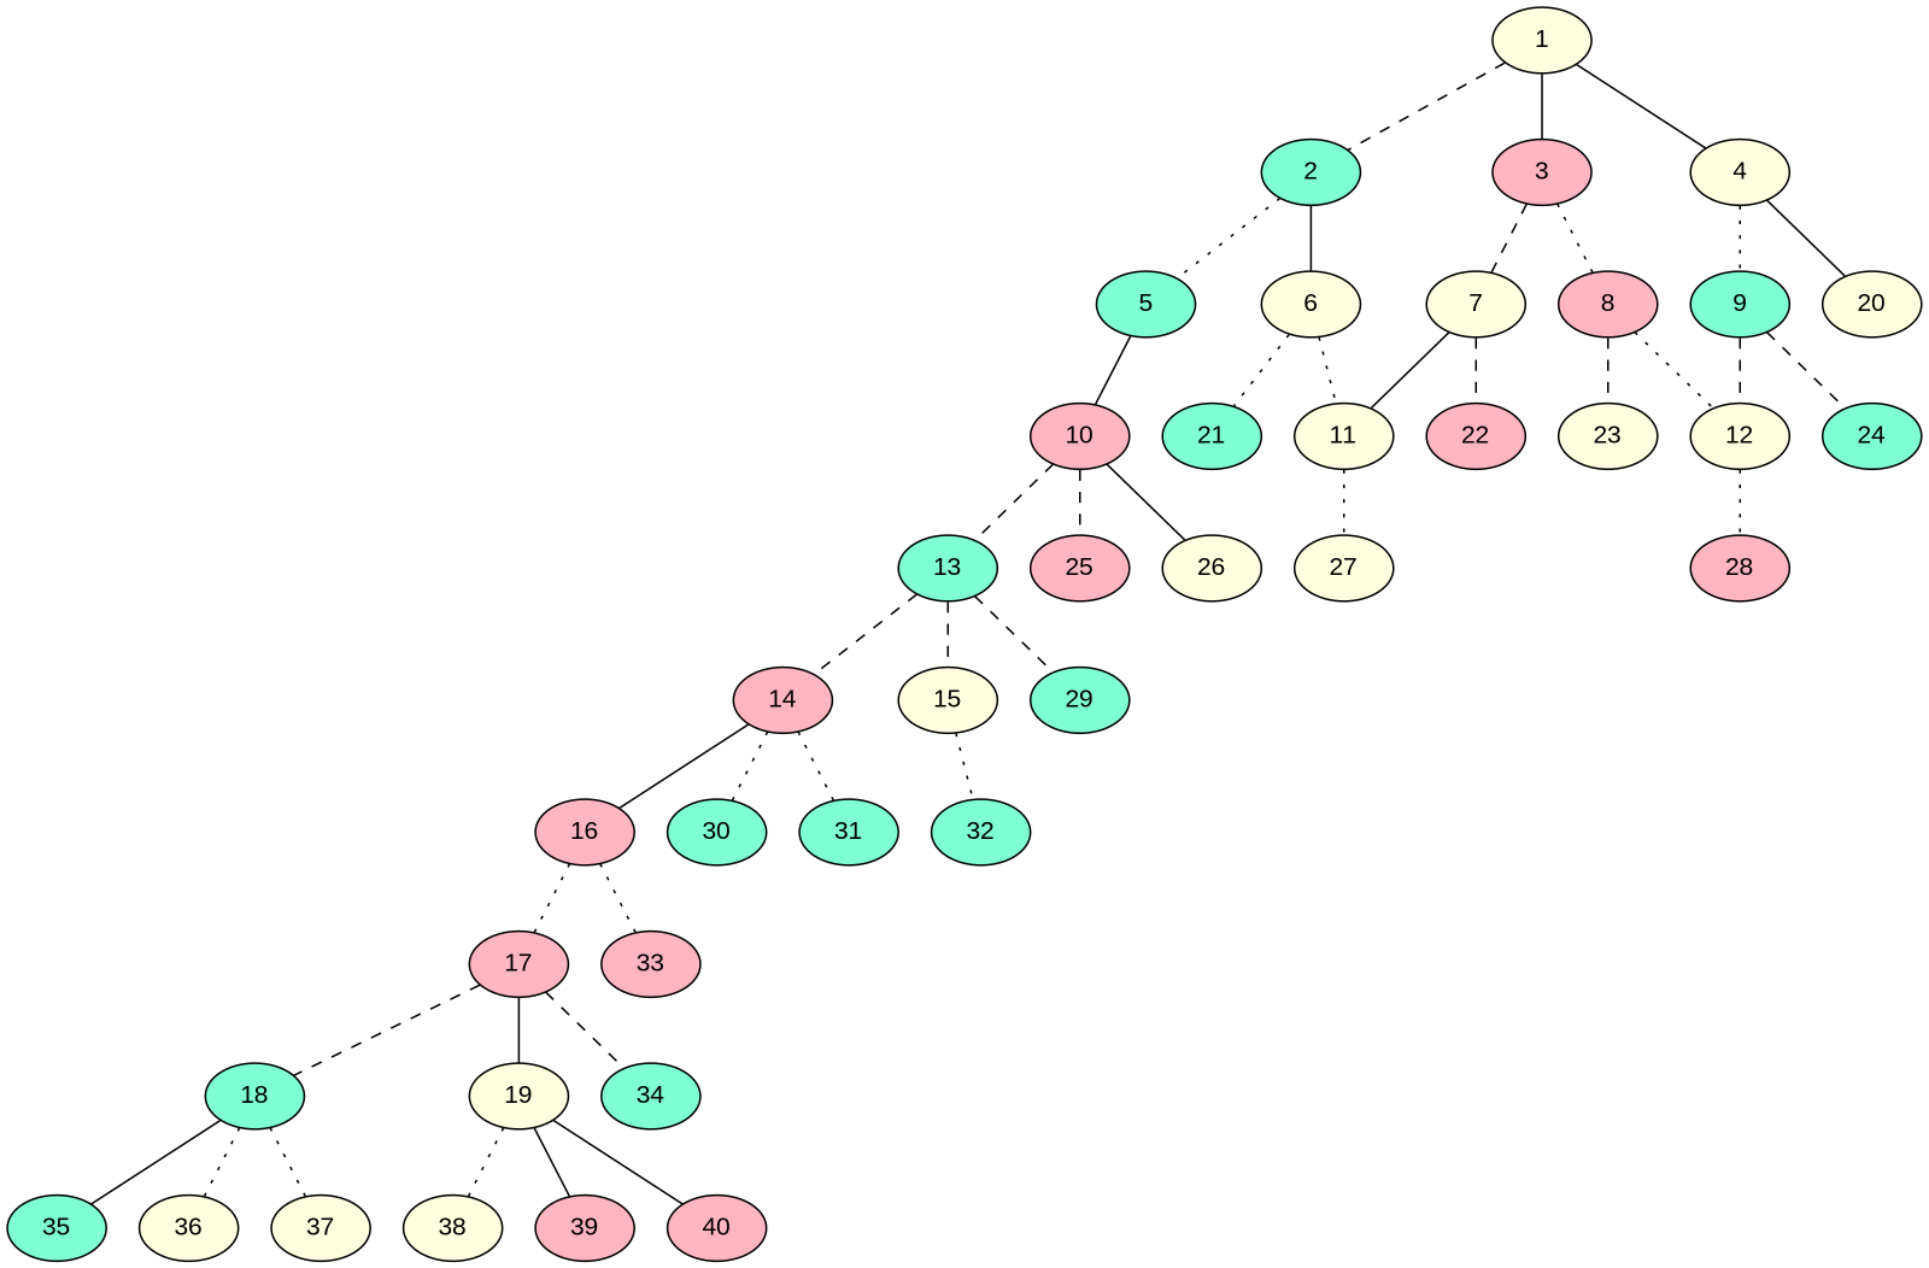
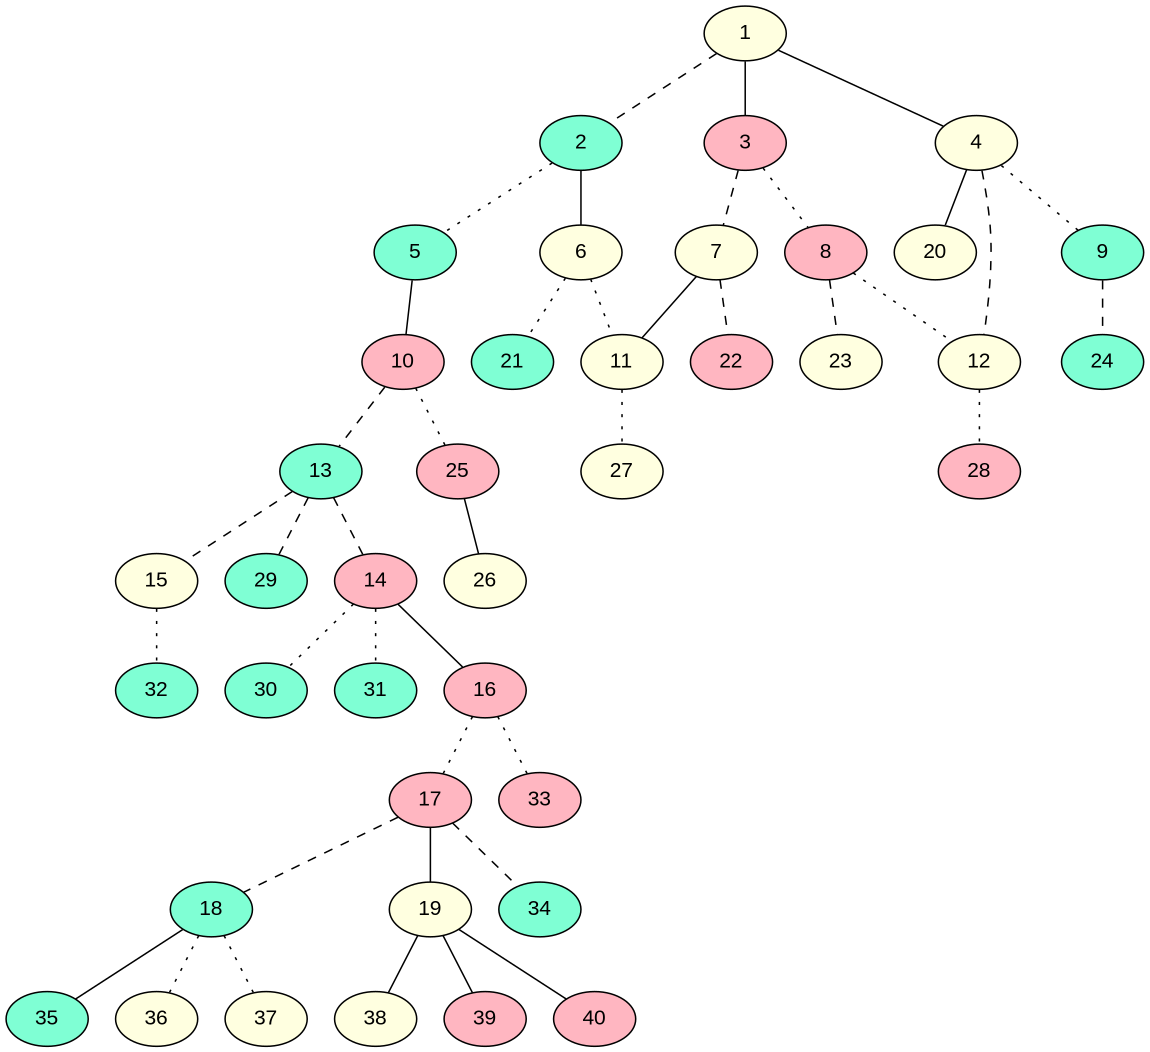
  graph {
    fontname="Liberation Sans"
    node [chem=H fillcolor=lightyellow fontname="Liberation Sans" style=filled]
    edge [fontname="Liberation Sans" style=dotted valence=1]
    1 [chem=C]
    2 [chem=C fillcolor=aquamarine]
    3 [chem=C fillcolor=lightpink]
    4 [chem=C]
    5 [chem=O fillcolor=aquamarine]
    6 [chem=C]
    7 [chem=C]
    8 [chem=C fillcolor=lightpink]
    9 [chem=C fillcolor=aquamarine]
    20
    10 [chem=C fillcolor=lightpink]
    11 [chem=C]
    21 [fillcolor=aquamarine]
    22 [fillcolor=lightpink]
    12 [chem=C]
    23
    24 [fillcolor=aquamarine]
    13 [chem=C fillcolor=aquamarine]
    25 [fillcolor=lightpink]
    26
    27
    28 [fillcolor=lightpink]
    14 [chem=C fillcolor=lightpink]
    15 [chem=O]
    29 [fillcolor=aquamarine]
    16 [chem=N fillcolor=lightpink]
    30 [fillcolor=aquamarine]
    31 [fillcolor=aquamarine]
    32 [fillcolor=aquamarine]
    17 [chem=C fillcolor=lightpink]
    33 [fillcolor=lightpink]
    18 [chem=C fillcolor=aquamarine]
    19 [chem=C]
    34 [fillcolor=aquamarine]
    35 [fillcolor=aquamarine]
    36
    37
    38
    39 [fillcolor=lightpink]
    40 [fillcolor=lightpink]
    1 -- 2 [style=dashed]
    1 -- 3 [style=solid valence=2]
    1 -- 4 [style=solid]
    2 -- 5
    2 -- 6 [style=solid valence=2]
    3 -- 7 [style=dashed]
    3 -- 8
    4 -- 9 [valence=2]
    4 -- 20 [style=solid]
    5 -- 10 [style=solid]
    6 -- 11
    6 -- 21
    7 -- 11 [style=solid valence=2]
    7 -- 22 [style=dashed]
    8 -- 12 [valence=2]
    8 -- 23 [style=dashed]
-   9 -- 12 [style=dashed]
+   4 -- 12 [style=dashed]
    9 -- 24 [style=dashed]
    10 -- 13 [style=dashed]
-   10 -- 25 [style=dashed]
-   10 -- 26 [style=solid]
+   10 -- 25
+   25 -- 26 [style=solid]
    11 -- 27
    12 -- 28
    13 -- 14 [style=dashed]
    13 -- 15 [style=dashed]
    13 -- 29 [style=dashed]
    14 -- 16 [style=solid]
    14 -- 30
    14 -- 31
    15 -- 32
    16 -- 17
    16 -- 33
    17 -- 18 [style=dashed]
    17 -- 19 [style=solid]
    17 -- 34 [style=dashed]
    18 -- 35 [style=solid]
    18 -- 36
    18 -- 37
-   19 -- 38
+   19 -- 38 [style=solid]
    19 -- 39 [style=solid]
    19 -- 40 [style=solid]
  }
